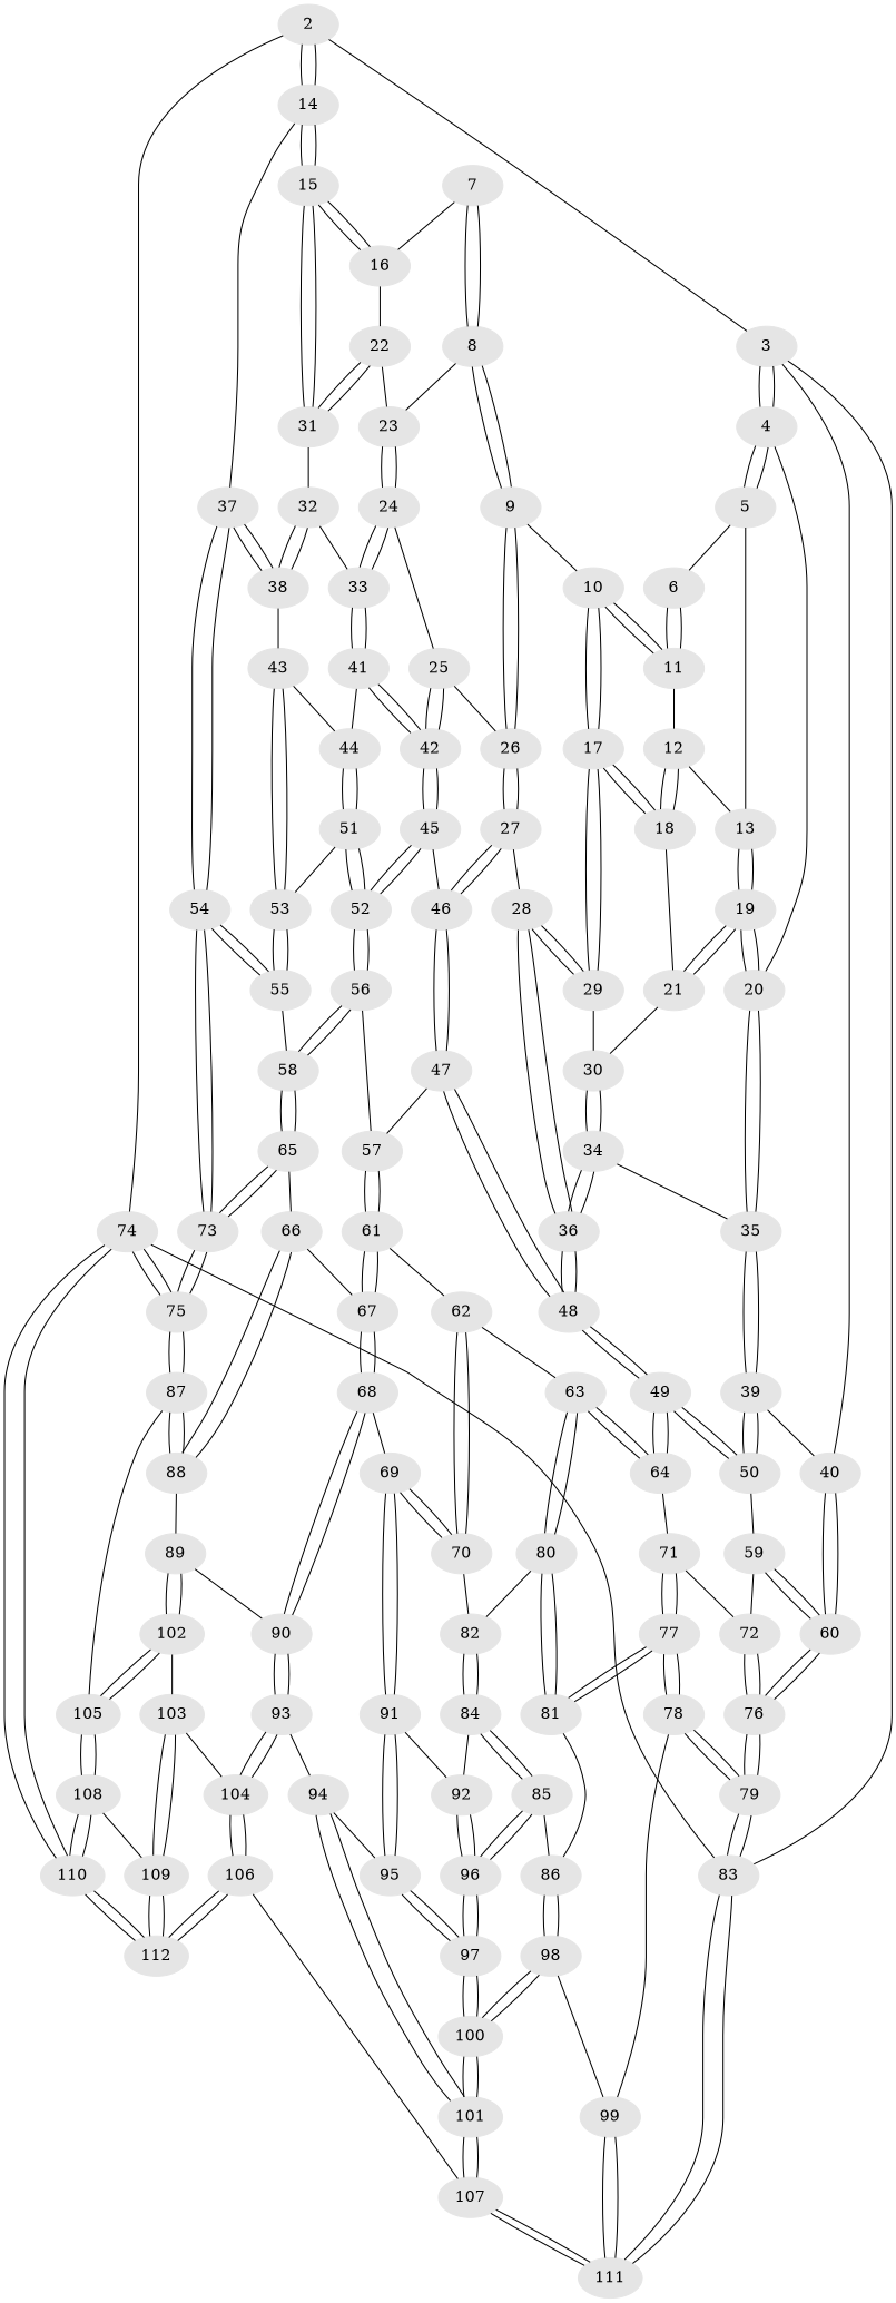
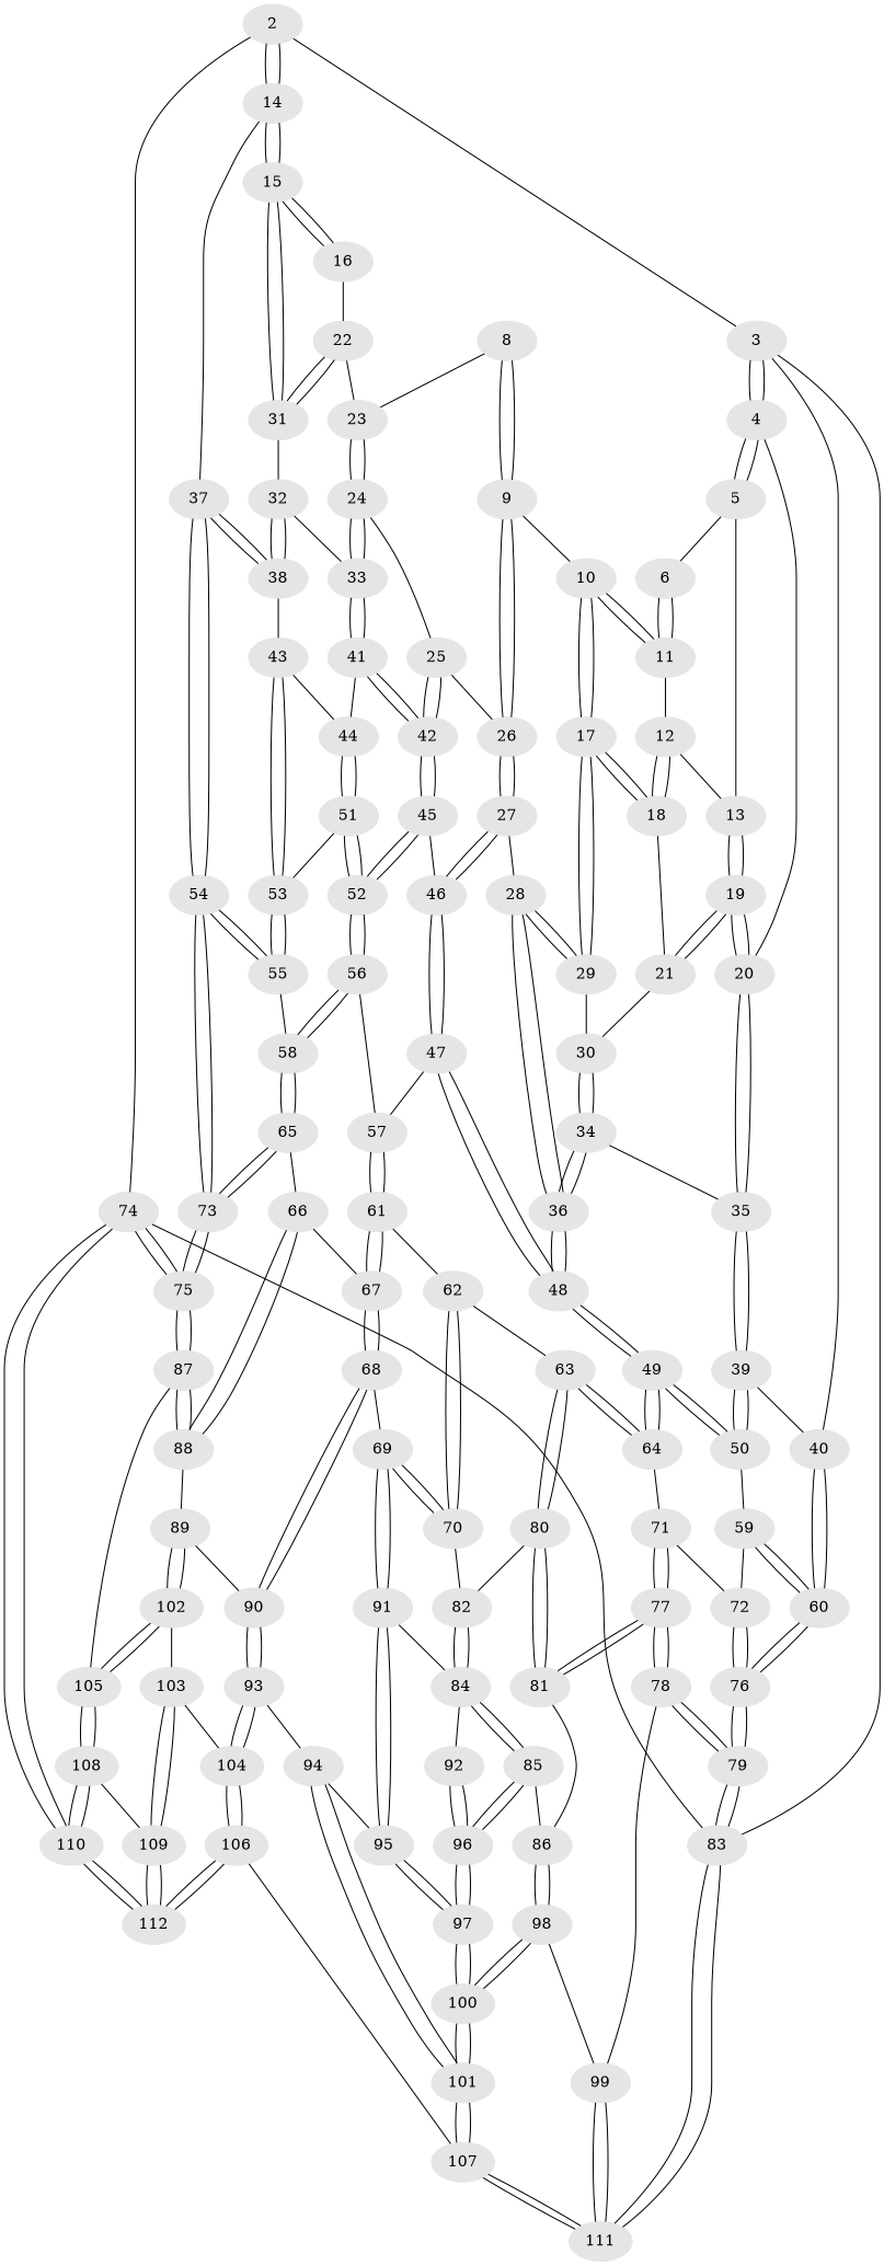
  graph {
    node [color=gray90 style=filled]
    2
    3
    14
    74
-   7
    8
    16
    4
    40
    83
    15
    37
    75
    110
    5
    20
    60
    111
    6
    13
    35
    11
    19
    12
    9
    23
    22
    10
    26
    24
    17
    27
    18
    29
    21
    31
    38
    54
    32
    30
    39
    34
    25
    33
    42
    41
    45
    28
    46
    36
    47
    48
    43
    44
    50
    49
    55
    73
    53
    59
    76
    51
    52
    56
    57
    61
    64
    71
    72
    58
    65
    62
    67
    66
    79
    63
    70
    68
    80
    82
    81
    77
    88
    89
    69
    90
    91
    93
    92
    95
    84
    78
    87
    112
    105
    99
    86
    98
    85
    96
    97
    100
    108
    102
    103
    94
    104
    101
    106
    107
    109
    2 -- 3
    2 -- 14
    2 -- 14
    2 -- 74
    3 -- 4
    3 -- 4
    3 -- 40
    3 -- 83
    14 -- 15
    14 -- 15
    14 -- 37
    74 -- 83
    74 -- 75
    74 -- 75
    74 -- 110
    74 -- 110
-   7 -- 8
-   7 -- 8
-   7 -- 16
    8 -- 9
    8 -- 9
    8 -- 23
    16 -- 22
    4 -- 5
    4 -- 5
    4 -- 20
    40 -- 60
    40 -- 60
    83 -- 111
    83 -- 111
    15 -- 16
    15 -- 16
    15 -- 31
    15 -- 31
    37 -- 38
    37 -- 38
    37 -- 54
    37 -- 54
    75 -- 87
    75 -- 87
    110 -- 112
    110 -- 112
    5 -- 6
    5 -- 13
    20 -- 35
    20 -- 35
    60 -- 76
    60 -- 76
    6 -- 11
    6 -- 11
    13 -- 19
    13 -- 19
    35 -- 39
    35 -- 39
    11 -- 12
    19 -- 20
    19 -- 20
    19 -- 21
    19 -- 21
    12 -- 13
    12 -- 18
    12 -- 18
    9 -- 10
    9 -- 26
    9 -- 26
    23 -- 24
    23 -- 24
    22 -- 23
    22 -- 31
    22 -- 31
    10 -- 11
    10 -- 11
    10 -- 17
    10 -- 17
    26 -- 27
    26 -- 27
    24 -- 25
    24 -- 33
    24 -- 33
    17 -- 18
    17 -- 18
    17 -- 29
    17 -- 29
    27 -- 28
    27 -- 46
    27 -- 46
    18 -- 21
    29 -- 30
    21 -- 30
    31 -- 32
    38 -- 43
    54 -- 55
    54 -- 55
    54 -- 73
    54 -- 73
    32 -- 38
    32 -- 38
    32 -- 33
    30 -- 34
    30 -- 34
    39 -- 40
    39 -- 50
    39 -- 50
    34 -- 35
    34 -- 36
    34 -- 36
    25 -- 26
    25 -- 42
    25 -- 42
    33 -- 41
    33 -- 41
    42 -- 45
    42 -- 45
    41 -- 42
    41 -- 42
    41 -- 44
    45 -- 46
    45 -- 52
    45 -- 52
    28 -- 29
    28 -- 29
    28 -- 36
    28 -- 36
    46 -- 47
    46 -- 47
    36 -- 48
    36 -- 48
    47 -- 48
    47 -- 48
    47 -- 57
    48 -- 49
    48 -- 49
    43 -- 44
    43 -- 53
    43 -- 53
    44 -- 51
    44 -- 51
    50 -- 59
    49 -- 50
    49 -- 50
    49 -- 64
    49 -- 64
    55 -- 58
    73 -- 75
    73 -- 75
    53 -- 55
    53 -- 55
    59 -- 60
    59 -- 60
    59 -- 72
    76 -- 79
    76 -- 79
    51 -- 53
    51 -- 52
    51 -- 52
    52 -- 56
    52 -- 56
    56 -- 57
    56 -- 58
    56 -- 58
    57 -- 61
    57 -- 61
    61 -- 62
    61 -- 67
    61 -- 67
    64 -- 71
    71 -- 72
    71 -- 77
    71 -- 77
    72 -- 76
    72 -- 76
    58 -- 65
    58 -- 65
    65 -- 73
    65 -- 73
    65 -- 66
    62 -- 63
    62 -- 70
    62 -- 70
    67 -- 68
    67 -- 68
    66 -- 67
    66 -- 88
    66 -- 88
    79 -- 83
    79 -- 83
    63 -- 64
    63 -- 64
    63 -- 80
    63 -- 80
    70 -- 82
    68 -- 69
    68 -- 90
    68 -- 90
    80 -- 82
    80 -- 81
    80 -- 81
    82 -- 84
    82 -- 84
    81 -- 86
    77 -- 81
    77 -- 81
    77 -- 78
    77 -- 78
    88 -- 89
    89 -- 90
    89 -- 102
    89 -- 102
    69 -- 70
    69 -- 70
    69 -- 91
    69 -- 91
    90 -- 93
    90 -- 93
-   91 -- 92
+   91 -- 84
    91 -- 95
    91 -- 95
    93 -- 94
    93 -- 104
    93 -- 104
    92 -- 96
    92 -- 96
    95 -- 97
    95 -- 97
    84 -- 92
    84 -- 85
    84 -- 85
    78 -- 79
    78 -- 79
    78 -- 99
    87 -- 88
    87 -- 88
    87 -- 105
    105 -- 108
    105 -- 108
    99 -- 111
    99 -- 111
    86 -- 98
    86 -- 98
    98 -- 99
    98 -- 100
    98 -- 100
    85 -- 86
    85 -- 96
    85 -- 96
    96 -- 97
    96 -- 97
    97 -- 100
    97 -- 100
    100 -- 101
    100 -- 101
    108 -- 110
    108 -- 110
    108 -- 109
    102 -- 105
    102 -- 105
    102 -- 103
    103 -- 104
    103 -- 109
    103 -- 109
    94 -- 95
    94 -- 101
    94 -- 101
    104 -- 106
    104 -- 106
    101 -- 107
    101 -- 107
    106 -- 112
    106 -- 112
    106 -- 107
    107 -- 111
    107 -- 111
    109 -- 112
    109 -- 112
  }
